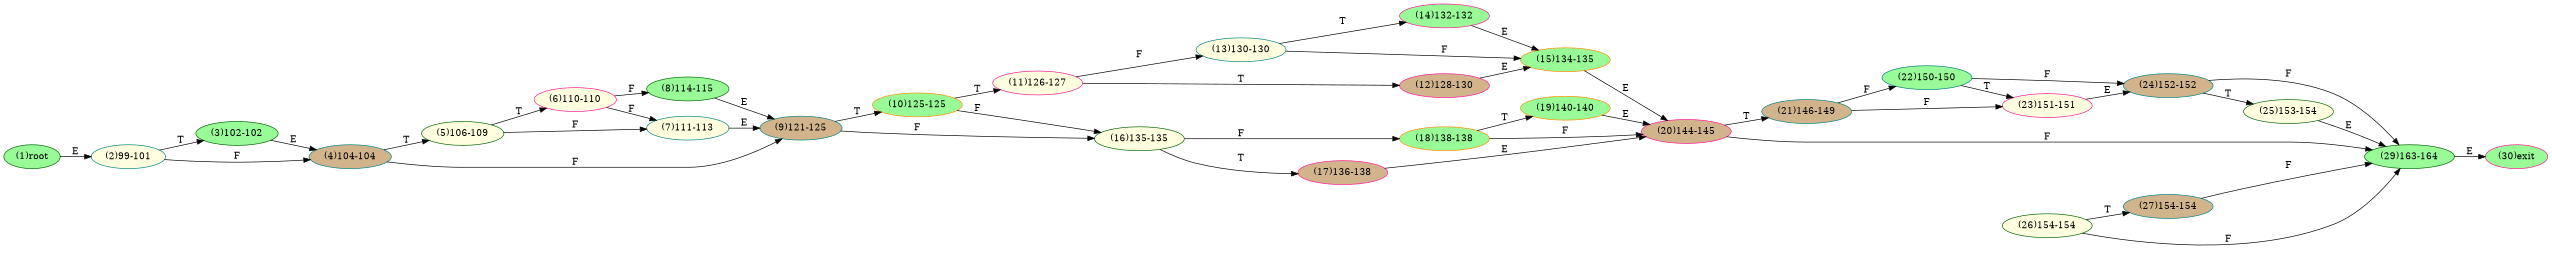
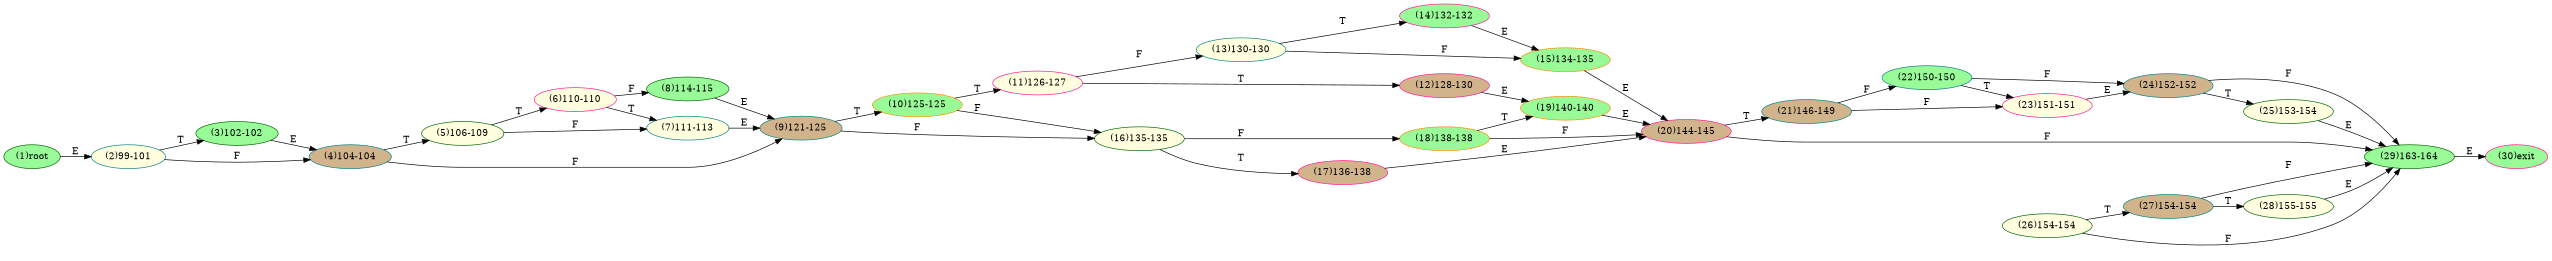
  digraph {
    rankdir=LR
    node [color=darkgreen fillcolor=palegreen style=filled]
    n1 [label="(1)root"]
    n2 [color=teal fillcolor=lightyellow label="(2)99-101"]
    n3 [label="(3)102-102"]
    n4 [color=teal fillcolor=tan label="(4)104-104"]
    n5 [fillcolor=lightyellow label="(5)106-109"]
    n6 [color=teal fillcolor=tan label="(9)121-125"]
    n7 [color=deeppink fillcolor=lightyellow label="(6)110-110"]
    n8 [color=teal fillcolor=lightyellow label="(7)111-113"]
    n9 [color=darkorange label="(10)125-125"]
    n10 [fillcolor=lightyellow label="(16)135-135"]
    n11 [label="(8)114-115"]
    n12 [color=deeppink fillcolor=lightyellow label="(11)126-127"]
    n13 [color=deeppink fillcolor=tan label="(17)136-138"]
    n14 [color=darkorange label="(18)138-138"]
    n15 [color=deeppink fillcolor=tan label="(12)128-130"]
    n16 [color=teal fillcolor=lightyellow label="(13)130-130"]
    n17 [color=darkorange label="(15)134-135"]
    n18 [color=deeppink label="(14)132-132"]
    n19 [color=deeppink fillcolor=tan label="(20)144-145"]
    n20 [color=teal fillcolor=tan label="(21)146-149"]
    n21 [label="(29)163-164"]
    n22 [color=darkorange label="(19)140-140"]
    n23 [color=teal label="(22)150-150"]
    n24 [color=deeppink fillcolor=lightyellow label="(23)151-151"]
    n25 [color=teal fillcolor=tan label="(24)152-152"]
    n26 [fillcolor=lightyellow label="(26)154-154"]
    n27 [color=teal fillcolor=tan label="(27)154-154"]
    n28 [color=deeppink label="(30)exit"]
    n29 [fillcolor=lightyellow label="(25)153-154"]
+   n30 [fillcolor=lightyellow label="(28)155-155"]
    n1 -> n2 [label=E]
    n2 -> n3 [label=T]
    n2 -> n4 [label=F]
    n3 -> n4 [label=E]
    n4 -> n5 [label=T]
    n4 -> n6 [label=F]
    n5 -> n7 [label=T]
    n5 -> n8 [label=F]
    n6 -> n9 [label=T]
    n6 -> n10 [label=F]
-   n7 -> n8 [label=F]
+   n7 -> n8 [label=T]
    n7 -> n11 [label=F]
    n8 -> n6 [label=E]
    n9 -> n10 [label=F]
    n9 -> n12 [label=T]
    n10 -> n13 [label=T]
    n10 -> n14 [label=F]
    n11 -> n6 [label=E]
    n12 -> n15 [label=T]
    n12 -> n16 [label=F]
    n13 -> n19 [label=E]
    n14 -> n19 [label=F]
    n14 -> n22 [label=T]
-   n15 -> n17 [label=E]
+   n15 -> n22 [label=E]
    n16 -> n17 [label=F]
    n16 -> n18 [label=T]
    n17 -> n19 [label=E]
    n18 -> n17 [label=E]
    n19 -> n20 [label=T]
    n19 -> n21 [label=F]
    n20 -> n23 [label=F]
    n20 -> n24 [label=F]
    n21 -> n28 [label=E]
    n22 -> n19 [label=E]
    n23 -> n24 [label=T]
    n23 -> n25 [label=F]
    n24 -> n25 [label=E]
    n25 -> n21 [label=F]
    n25 -> n29 [label=T]
    n26 -> n21 [label=F]
    n26 -> n27 [label=T]
    n27 -> n21 [label=F]
+   n27 -> n30 [label=T]
    n29 -> n21 [label=E]
+   n30 -> n21 [label=E]
  }
